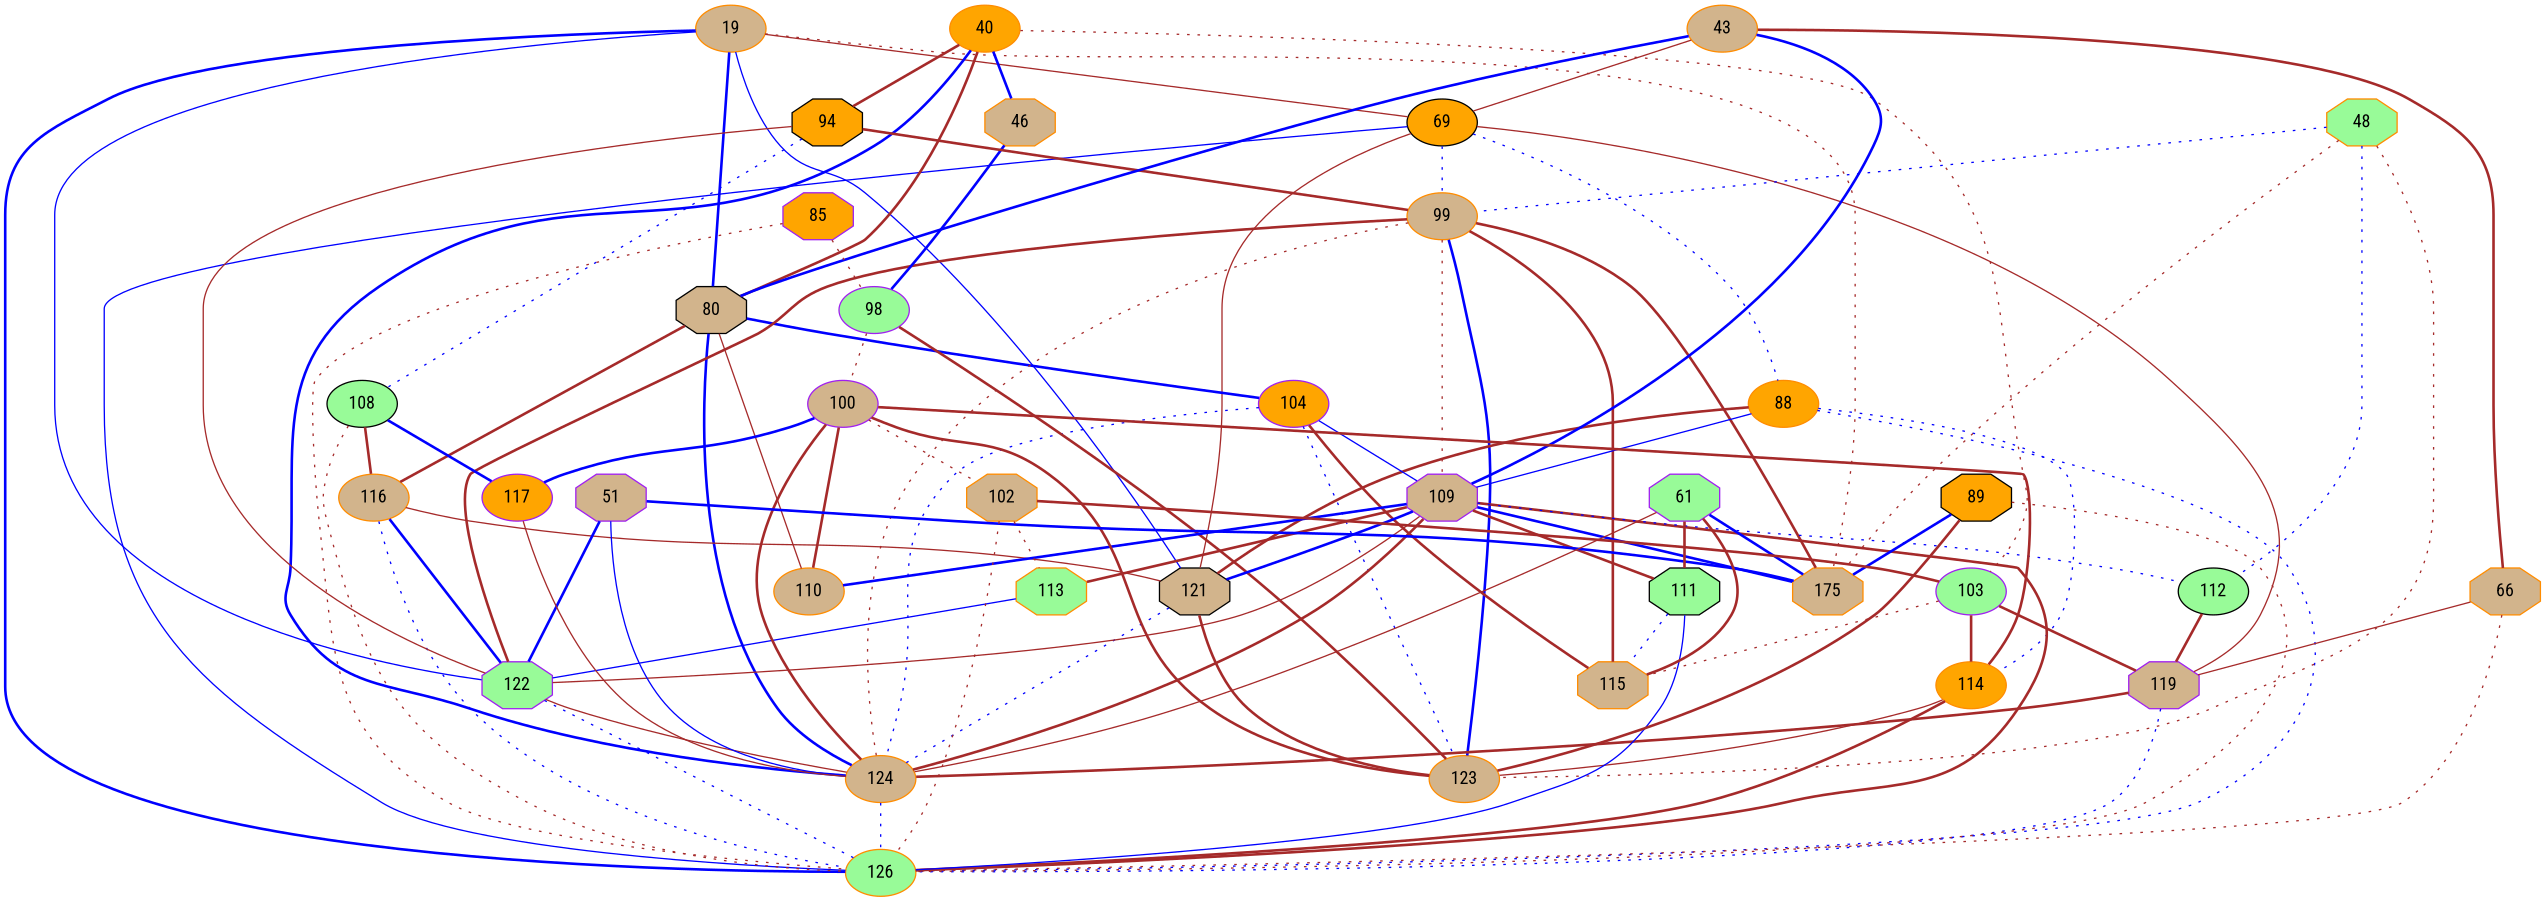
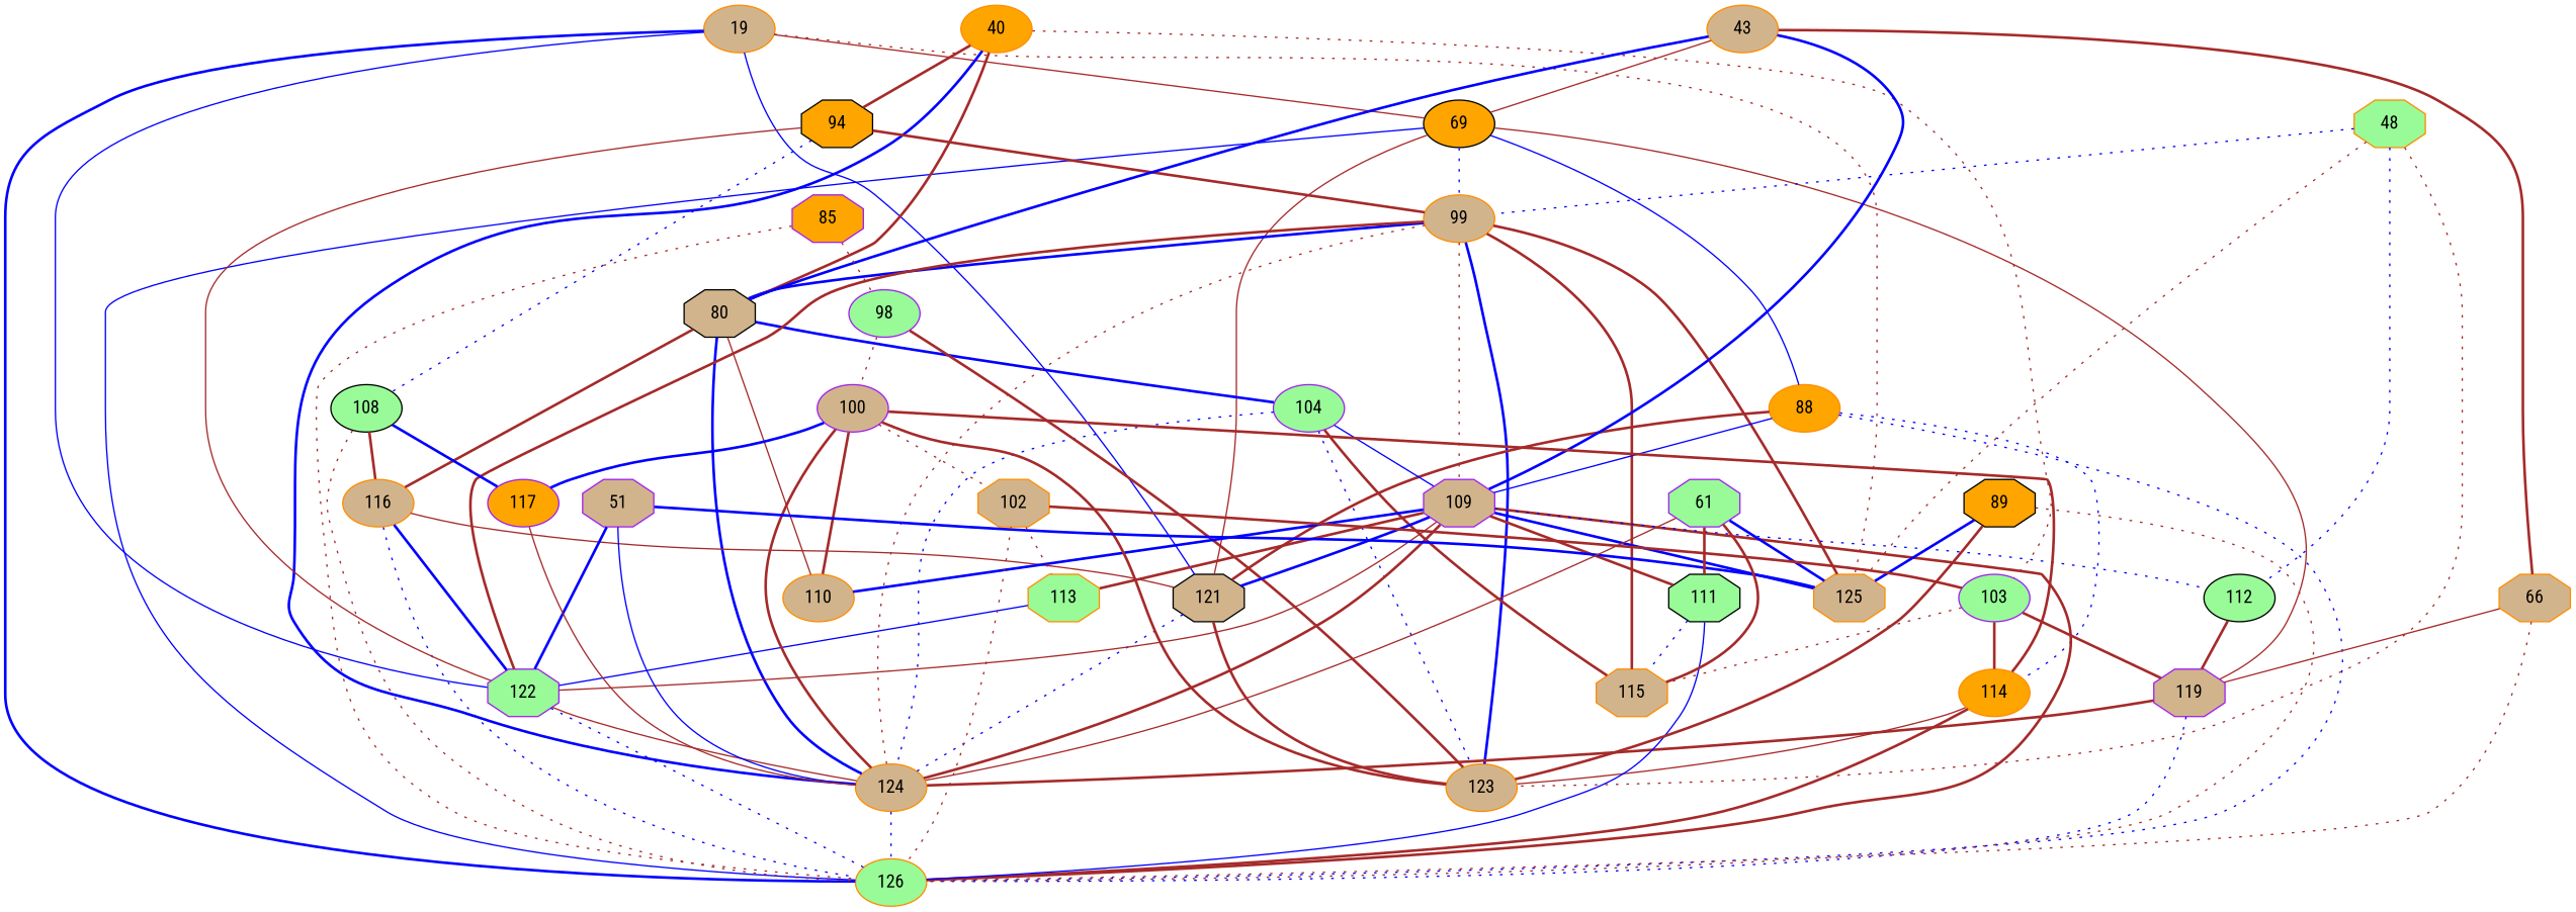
  graph {
    fontname="Roboto Condensed"
    node [color=darkorange fillcolor=tan fontname="Roboto Condensed" shape=ellipse style=filled]
    edge [color=brown fontname="Roboto Condensed" style=bold]
    19 [super="+17"]
    69 [color=black fillcolor=orange super="+57+47"]
    80 [color=black shape=octagon super="+13+21"]
    121 [color=black shape=octagon super="+6+12+92"]
    122 [color=purple fillcolor=palegreen shape=octagon super="+73"]
-   125 [shape=octagon super="+62+97" label=175]
+   125 [shape=octagon super="+62+97"]
    126 [fillcolor=palegreen super="+50+81+106"]
    99 [super="+33+63+79+95"]
    119 [color=purple shape=octagon super="+32"]
    88 [fillcolor=orange super="+7+87"]
    124 [super="+44+68+118+120"]
-   104 [color=purple fillcolor=orange super="+56"]
+   104 [color=purple fillcolor=palegreen super="+56"]
    110 [super="+55"]
    116 [super="+86"]
    123 [super="+76"]
    40 [fillcolor=orange super="+9"]
-   46 [shape=octagon]
    94 [color=black fillcolor=orange shape=octagon super="+78+91"]
    103 [color=purple fillcolor=palegreen super="+96"]
    98 [color=purple fillcolor=palegreen super="+39"]
    108 [color=black fillcolor=palegreen]
    115 [shape=octagon super="+74"]
    114 [fillcolor=orange super="+105"]
    43
    66 [shape=octagon]
    109 [color=purple shape=octagon super="+64+84"]
    112 [color=black fillcolor=palegreen]
    111 [color=black fillcolor=palegreen shape=octagon super="+107"]
    113 [fillcolor=palegreen shape=octagon]
    100 [color=purple super="+90"]
    48 [fillcolor=palegreen shape=octagon super="+41"]
    51 [color=purple shape=octagon]
    61 [color=purple fillcolor=palegreen shape=octagon super="+2"]
    85 [color=purple fillcolor=orange shape=octagon]
    89 [color=black fillcolor=orange shape=octagon]
    117 [color=purple fillcolor=orange]
    102 [shape=octagon]
    19 -- 69 [style=solid]
-   19 -- 80 [color=blue]
+   99 -- 80 [color=blue]
    19 -- 121 [color=blue style=solid]
    19 -- 122 [color=blue style=solid weight=2]
    19 -- 125 [style=dotted weight=2]
    19 -- 126 [color=blue]
    69 -- 121 [style=solid weight=2]
    69 -- 126 [color=blue style=solid]
    69 -- 99 [color=blue style=dotted weight=2]
    69 -- 119 [style=solid]
-   69 -- 88 [color=blue style=dotted weight=2]
+   69 -- 88 [color=blue style=solid weight=2]
    80 -- 124 [color=blue]
    80 -- 104 [color=blue]
    80 -- 110 [style=solid weight=2]
    80 -- 116
    121 -- 124 [color=blue style=dotted weight=2]
    121 -- 123
    122 -- 126 [color=blue style=dotted weight=2]
    122 -- 124 [style=solid]
    99 -- 122
    99 -- 125 [weight=2]
    99 -- 124 [style=dotted weight=5]
    99 -- 123 [color=blue weight=2]
    99 -- 115 [weight=3]
    99 -- 109 [style=dotted weight=6]
    119 -- 126 [color=blue style=dotted]
    119 -- 124 [weight=2]
    88 -- 121
    88 -- 126 [color=blue style=dotted]
    88 -- 114 [color=blue style=dotted weight=2]
    88 -- 109 [color=blue style=solid weight=2]
    124 -- 126 [color=blue style=dotted weight=6]
    104 -- 124 [color=blue style=dotted weight=2]
    104 -- 123 [color=blue style=dotted]
    104 -- 115
    104 -- 109 [color=blue style=solid]
    116 -- 121 [style=solid weight=2]
    116 -- 122 [color=blue]
    116 -- 126 [color=blue style=dotted]
    40 -- 80
    40 -- 124 [color=blue]
-   40 -- 46 [color=blue weight=2]
    40 -- 94
    40 -- 103 [style=dotted]
-   46 -- 98 [color=blue weight=2]
    94 -- 122 [style=solid]
    94 -- 99 [weight=6]
    94 -- 108 [color=blue style=dotted]
    103 -- 119
    103 -- 115 [style=dotted weight=2]
    103 -- 114
    98 -- 123
    98 -- 100 [style=dotted]
    108 -- 126 [style=dotted]
    108 -- 116
    108 -- 117 [color=blue]
    114 -- 126 [weight=4]
    114 -- 123 [style=solid weight=2]
    43 -- 69 [style=solid]
    43 -- 80 [color=blue]
    43 -- 66
    43 -- 109 [color=blue]
    66 -- 126 [style=dotted]
    66 -- 119 [style=solid weight=2]
    109 -- 121 [color=blue weight=2]
    109 -- 122 [style=solid]
    109 -- 125 [color=blue]
    109 -- 126
    109 -- 124
    109 -- 110 [color=blue weight=3]
    109 -- 112 [color=blue style=dotted]
    109 -- 111 [weight=2]
    109 -- 113 [weight=2]
    112 -- 119
    111 -- 126 [color=blue style=solid]
    111 -- 115 [color=blue style=dotted]
    113 -- 122 [color=blue style=solid]
    100 -- 124 [weight=3]
    100 -- 110
    100 -- 123
    100 -- 114
    100 -- 117 [color=blue weight=2]
    100 -- 102 [style=dotted]
    48 -- 125 [style=dotted]
    48 -- 99 [color=blue style=dotted]
    48 -- 123 [style=dotted]
    48 -- 112 [color=blue style=dotted weight=2]
    51 -- 122 [color=blue]
    51 -- 125 [color=blue]
    51 -- 124 [color=blue style=solid weight=2]
    61 -- 125 [color=blue]
    61 -- 124 [style=solid]
    61 -- 115
    61 -- 111 [weight=2]
    85 -- 126 [style=dotted weight=2]
    85 -- 98 [style=dotted weight=2]
    89 -- 125 [color=blue weight=2]
    89 -- 126 [style=dotted]
    89 -- 123
    117 -- 124 [style=solid]
    102 -- 126 [style=dotted]
    102 -- 103
    102 -- 113 [style=dotted]
  }
